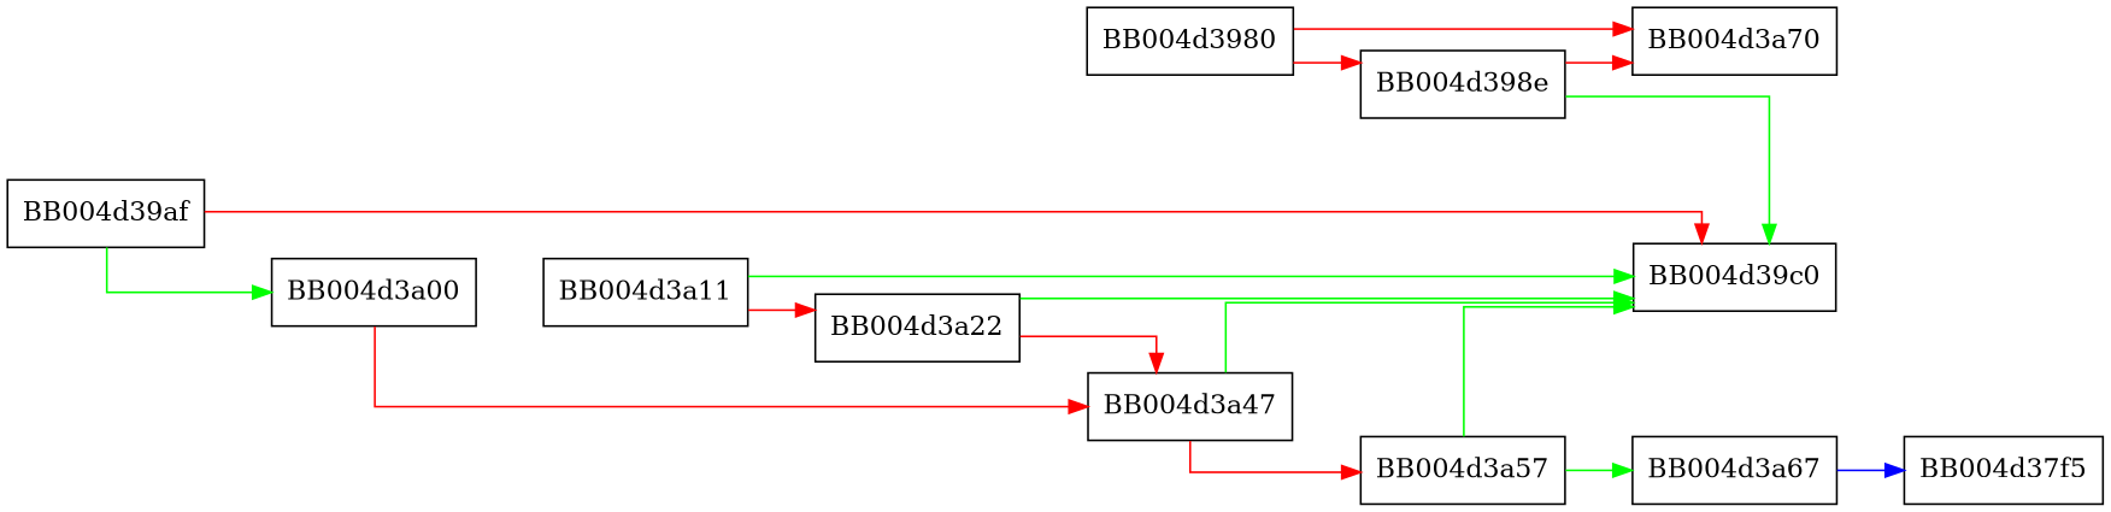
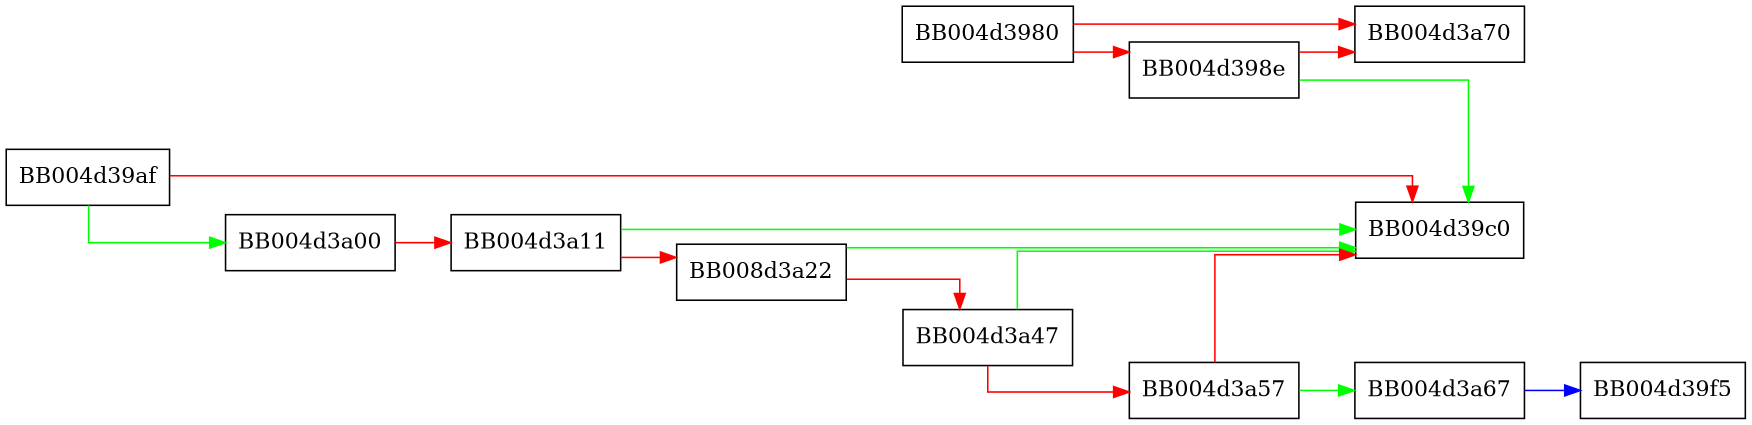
  digraph {
    rankdir=LR
    splines=ortho
    node [shape=box]
    edge [color=red]
    BB004d3980
    BB004d3a70
    BB004d398e
    BB004d39c0
    BB004d39af
    BB004d3a00
    BB004d3a11
-   BB004d3a22
+   BB004d3a22 [label=BB008d3a22]
    BB004d3a47
    BB004d3a57
    BB004d3a67
-   BB004d39f5 [label=BB004d37f5]
+   BB004d39f5
    BB004d3980 -> BB004d3a70
    BB004d3980 -> BB004d398e
    BB004d398e -> BB004d3a70
    BB004d398e -> BB004d39c0 [color=green]
    BB004d39af -> BB004d39c0
    BB004d39af -> BB004d3a00 [color=green]
-   BB004d3a00 -> BB004d3a47
+   BB004d3a00 -> BB004d3a11
    BB004d3a11 -> BB004d39c0 [color=green]
    BB004d3a11 -> BB004d3a22
    BB004d3a22 -> BB004d39c0 [color=green]
    BB004d3a22 -> BB004d3a47
    BB004d3a47 -> BB004d39c0 [color=green]
    BB004d3a47 -> BB004d3a57
-   BB004d3a57 -> BB004d39c0 [color=green]
+   BB004d3a57 -> BB004d39c0
    BB004d3a57 -> BB004d3a67 [color=green]
    BB004d3a67 -> BB004d39f5 [color=blue]
  }
